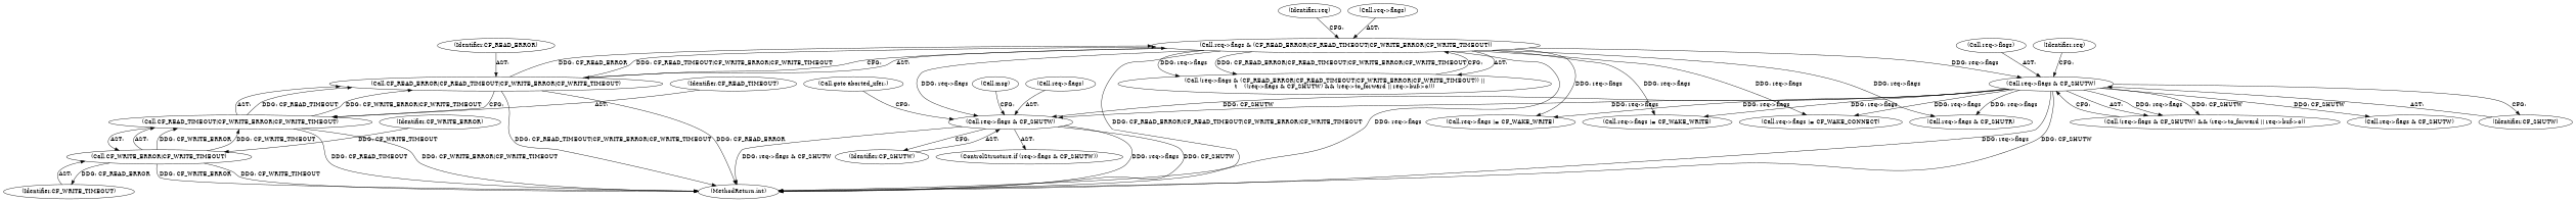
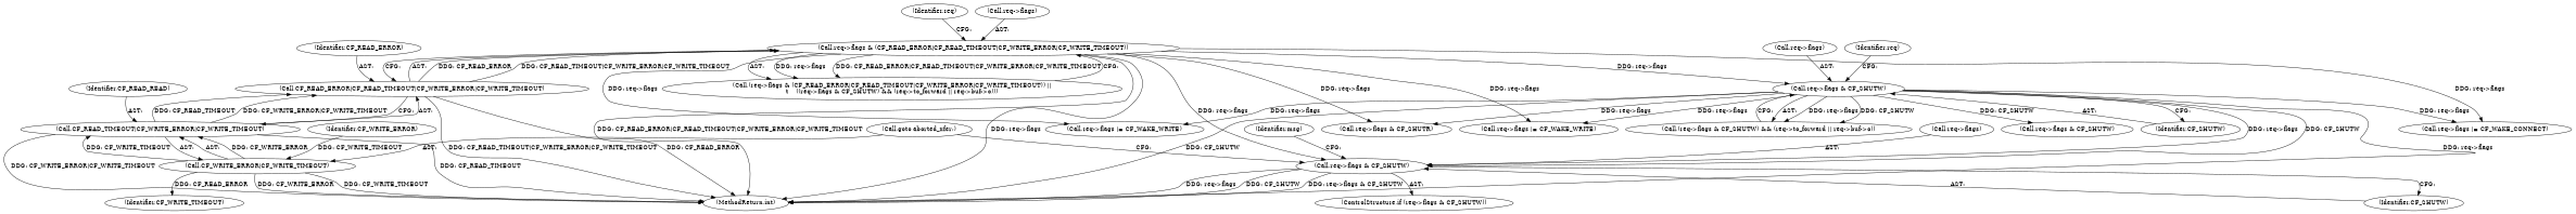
  digraph {
    n1 [label="(Call,req->flags & CF_SHUTW)"]
    n2 [label="(Identifier,CF_SHUTW)"]
    n3 [label="(ControlStructure,if (req->flags & CF_SHUTW))"]
    n4 [label="(MethodReturn,int)"]
    n5 [label="(Call,req->flags & CF_SHUTW)"]
    n6 [label="(Call,req->flags & CF_SHUTR)"]
    n7 [label="(Call,(req->flags & CF_SHUTW) && (req->to_forward || req->buf->o))"]
    n8 [label="(Call,req->flags |= CF_WAKE_WRITE)"]
    n9 [label="(Call,req->flags & CF_SHUTW)"]
    n10 [label="(Call,req->flags |= CF_WAKE_WRITE)"]
    n11 [label="(Identifier,CF_SHUTW)"]
    n12 [label="(Call,req->flags |= CF_WAKE_CONNECT)"]
    n13 [label="(Call,req->flags & (CF_READ_ERROR|CF_READ_TIMEOUT|CF_WRITE_ERROR|CF_WRITE_TIMEOUT))"]
    n14 [label="(Call,CF_READ_ERROR|CF_READ_TIMEOUT|CF_WRITE_ERROR|CF_WRITE_TIMEOUT)"]
    n15 [label="(Call,(req->flags & (CF_READ_ERROR|CF_READ_TIMEOUT|CF_WRITE_ERROR|CF_WRITE_TIMEOUT)) ||\n\t    ((req->flags & CF_SHUTW) && (req->to_forward || req->buf->o)))"]
    n16 [label="(Call,CF_READ_TIMEOUT|CF_WRITE_ERROR|CF_WRITE_TIMEOUT)"]
    n17 [label="(Call,CF_WRITE_ERROR|CF_WRITE_TIMEOUT)"]
    n18 [label="(Identifier,CF_WRITE_TIMEOUT)"]
-   n19 [label="(Call,msg)"]
+   n19 [label="(Identifier,msg)"]
    n20 [label="(Identifier,req)"]
    n21 [label="(Identifier,CF_READ_ERROR)"]
    n22 [label="(Identifier,req)"]
    n23 [label="(Call,req->flags)"]
    n24 [label="(Identifier,CF_WRITE_ERROR)"]
    n25 [label="(Call,req->flags)"]
    n26 [label="(Call,req->flags)"]
-   n27 [label="(Identifier,CF_READ_TIMEOUT)"]
+   n27 [label="(Identifier,CF_READ_READ)"]
    n28 [label="(Call,goto aborted_xfer;)"]
    n1 -> n2 [label="CFG: "]
    n1 -> n3 [label="AST: "]
    n1 -> n4 [label="DDG: req->flags"]
    n1 -> n4 [label="DDG: CF_SHUTW"]
    n1 -> n4 [label="DDG: req->flags & CF_SHUTW"]
    n2 -> n1 [label="AST: "]
    n5 -> n1 [label="DDG: req->flags"]
    n5 -> n1 [label="DDG: CF_SHUTW"]
    n5 -> n4 [label="DDG: req->flags"]
    n5 -> n4 [label="DDG: CF_SHUTW"]
    n5 -> n6 [label="DDG: req->flags"]
    n5 -> n7 [label="AST: "]
    n5 -> n7 [label="DDG: req->flags"]
    n5 -> n7 [label="DDG: CF_SHUTW"]
    n5 -> n8 [label="DDG: req->flags"]
    n5 -> n9 [label="DDG: CF_SHUTW"]
    n5 -> n10 [label="DDG: req->flags"]
    n5 -> n11 [label="CFG: "]
    n5 -> n12 [label="DDG: req->flags"]
    n7 -> n5 [label="CFG: "]
    n11 -> n5 [label="AST: "]
    n13 -> n1 [label="DDG: req->flags"]
    n13 -> n4 [label="DDG: CF_READ_ERROR|CF_READ_TIMEOUT|CF_WRITE_ERROR|CF_WRITE_TIMEOUT"]
    n13 -> n4 [label="DDG: req->flags"]
    n13 -> n5 [label="DDG: req->flags"]
    n13 -> n6 [label="DDG: req->flags"]
    n13 -> n8 [label="DDG: req->flags"]
    n13 -> n10 [label="DDG: req->flags"]
    n13 -> n12 [label="DDG: req->flags"]
    n13 -> n14 [label="CFG: "]
    n13 -> n15 [label="AST: "]
    n13 -> n15 [label="DDG: req->flags"]
    n13 -> n15 [label="DDG: CF_READ_ERROR|CF_READ_TIMEOUT|CF_WRITE_ERROR|CF_WRITE_TIMEOUT"]
    n14 -> n4 [label="DDG: CF_READ_TIMEOUT|CF_WRITE_ERROR|CF_WRITE_TIMEOUT"]
    n14 -> n4 [label="DDG: CF_READ_ERROR"]
    n14 -> n13 [label="AST: "]
    n14 -> n13 [label="DDG: CF_READ_ERROR"]
    n14 -> n13 [label="DDG: CF_READ_TIMEOUT|CF_WRITE_ERROR|CF_WRITE_TIMEOUT"]
    n14 -> n16 [label="CFG: "]
    n15 -> n13 [label="CFG: "]
    n16 -> n4 [label="DDG: CF_READ_TIMEOUT"]
    n16 -> n4 [label="DDG: CF_WRITE_ERROR|CF_WRITE_TIMEOUT"]
    n16 -> n14 [label="AST: "]
    n16 -> n14 [label="DDG: CF_READ_TIMEOUT"]
    n16 -> n14 [label="DDG: CF_WRITE_ERROR|CF_WRITE_TIMEOUT"]
    n16 -> n17 [label="AST: "]
    n17 -> n4 [label="DDG: CF_WRITE_ERROR"]
    n17 -> n4 [label="DDG: CF_WRITE_TIMEOUT"]
    n17 -> n16 [label="AST: "]
    n17 -> n16 [label="DDG: CF_WRITE_ERROR"]
    n17 -> n16 [label="DDG: CF_WRITE_TIMEOUT"]
    n17 -> n18 [label="DDG: CF_READ_ERROR"]
-   n18 -> n17 [label="AST: "]
+   n28 -> n17 [label="AST: "]
    n19 -> n1 [label="CFG: "]
    n20 -> n5 [label="CFG: "]
    n21 -> n14 [label="AST: "]
    n22 -> n13 [label="CFG: "]
    n23 -> n13 [label="AST: "]
    n24 -> n17 [label="DDG: CF_WRITE_TIMEOUT"]
    n25 -> n5 [label="AST: "]
    n26 -> n1 [label="AST: "]
    n27 -> n16 [label="AST: "]
    n28 -> n1 [label="CFG: "]
  }
